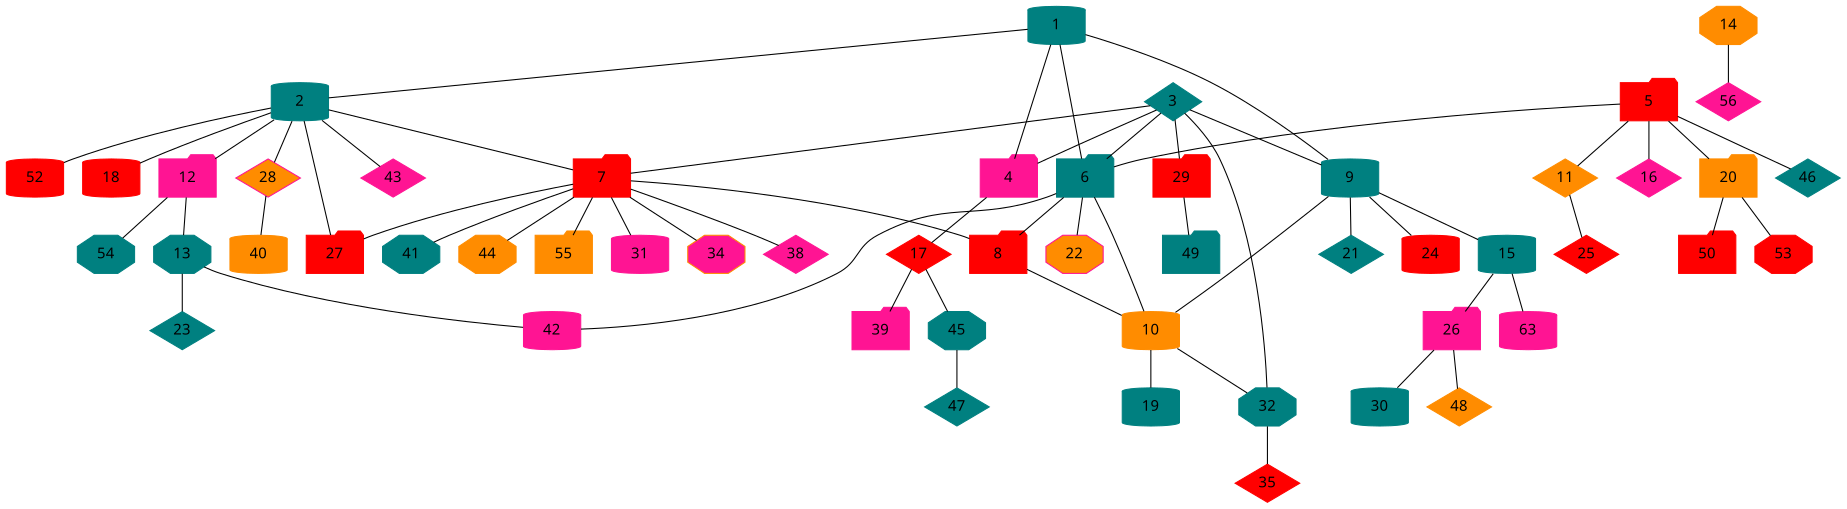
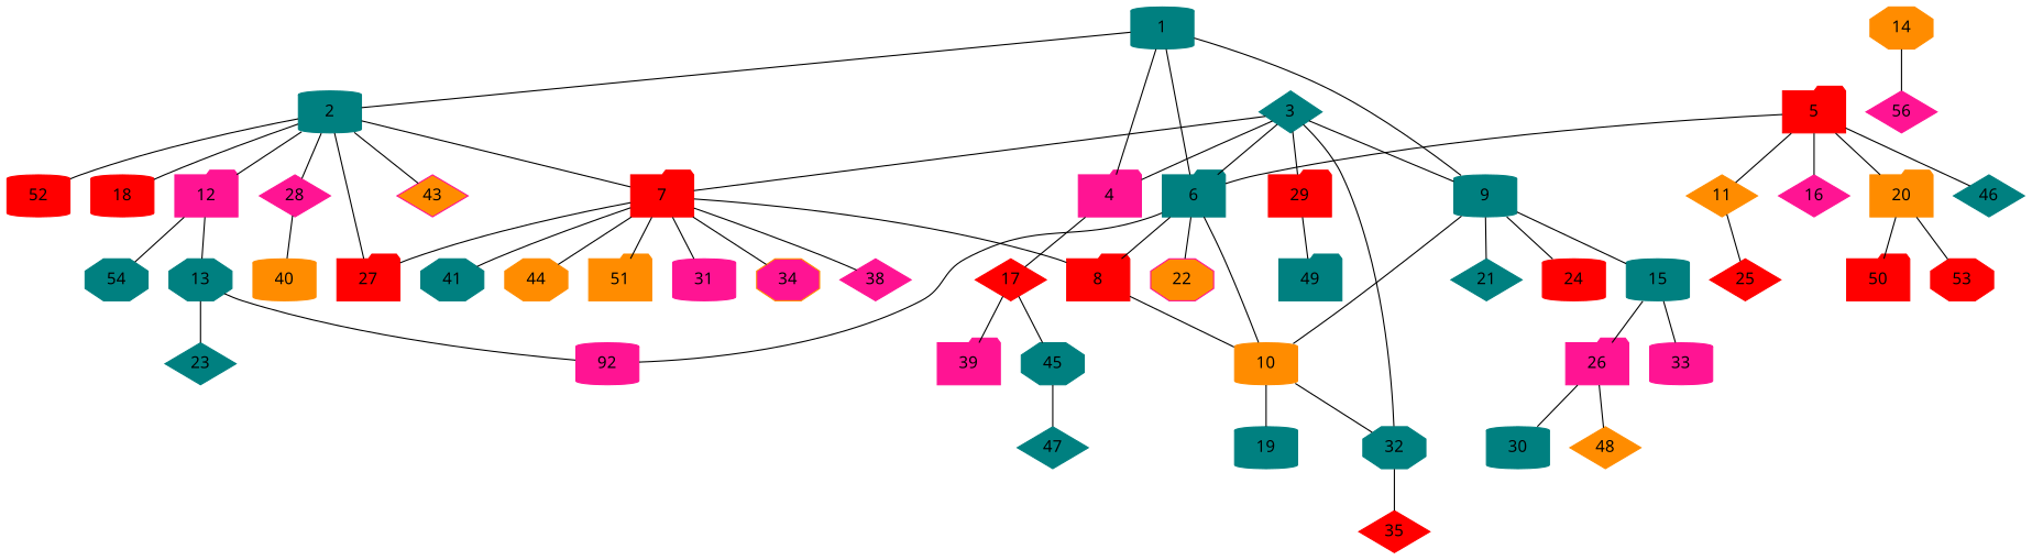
  graph {
    fontname="Noto Sans"
    node [color=teal fontname="Noto Sans" shape=diamond style=filled]
    edge [fontname="Noto Sans"]
    1 [shape=cylinder]
    2 [shape=cylinder]
    4 [color=deeppink shape=folder]
    6 [shape=folder]
    9 [shape=cylinder]
    7 [color=red shape=folder]
    12 [color=deeppink shape=folder]
    18 [color=red shape=cylinder]
    27 [color=red shape=folder]
-   28 [color=deeppink fillcolor=darkorange]
-   43 [color=deeppink]
+   28 [color=deeppink]
+   43 [color=deeppink fillcolor=darkorange]
    52 [color=red shape=cylinder]
    17 [color=red]
    8 [color=red shape=folder]
    10 [color=darkorange shape=cylinder]
    22 [color=deeppink fillcolor=darkorange shape=octagon]
-   42 [color=deeppink shape=cylinder]
+   42 [color=deeppink shape=cylinder label=92]
    15 [shape=cylinder]
    21
    24 [color=red shape=cylinder]
    31 [color=deeppink shape=cylinder]
    34 [color=darkorange fillcolor=deeppink shape=octagon]
    38 [color=deeppink]
    41 [shape=octagon]
    44 [color=darkorange shape=octagon]
-   51 [color=darkorange shape=folder label=55]
+   51 [color=darkorange shape=folder]
    13 [shape=octagon]
    54 [shape=octagon]
    40 [color=darkorange shape=cylinder]
    3
    29 [color=red shape=folder]
    32 [shape=octagon]
    49 [shape=folder]
    35 [color=red]
    39 [color=deeppink shape=folder]
    45 [shape=octagon]
    5 [color=red shape=folder]
    11 [color=darkorange]
    16 [color=deeppink]
    20 [color=darkorange shape=folder]
    46
    25 [color=red]
    50 [color=red shape=folder]
    53 [color=red shape=octagon]
    19 [shape=cylinder]
    26 [color=deeppink shape=folder]
-   33 [color=deeppink shape=cylinder label=63]
+   33 [color=deeppink shape=cylinder]
    14 [color=darkorange shape=octagon]
    n49 [color=deeppink label=56]
    23
    30 [shape=cylinder]
    48 [color=darkorange]
    47
    1 -- 2
    1 -- 4
    1 -- 6
    1 -- 9
    2 -- 7
    2 -- 12
    2 -- 18
    2 -- 27
    2 -- 28
    2 -- 43
    2 -- 52
    4 -- 17
    6 -- 8
    6 -- 10
    6 -- 22
    6 -- 42
    9 -- 10
    9 -- 15
    9 -- 21
    9 -- 24
    7 -- 27
    7 -- 8
    7 -- 31
    7 -- 34
    7 -- 38
    7 -- 41
    7 -- 44
    7 -- 51
    12 -- 13
    12 -- 54
    28 -- 40
    17 -- 39
    17 -- 45
    8 -- 10
    10 -- 32
    10 -- 19
    15 -- 26
    15 -- 33
    13 -- 42
    13 -- 23
    3 -- 4
    3 -- 6
    3 -- 9
    3 -- 7
    3 -- 29
    3 -- 32
    29 -- 49
    32 -- 35
    45 -- 47
    5 -- 6
    5 -- 11
    5 -- 16
    5 -- 20
    5 -- 46
    11 -- 25
    20 -- 50
    20 -- 53
    26 -- 30
    26 -- 48
    14 -- n49
  }
